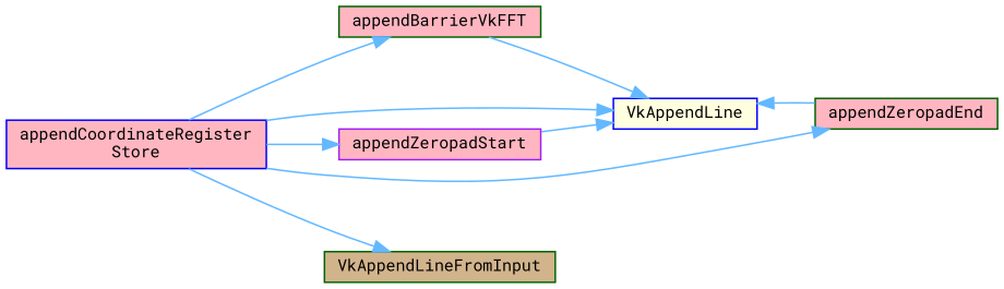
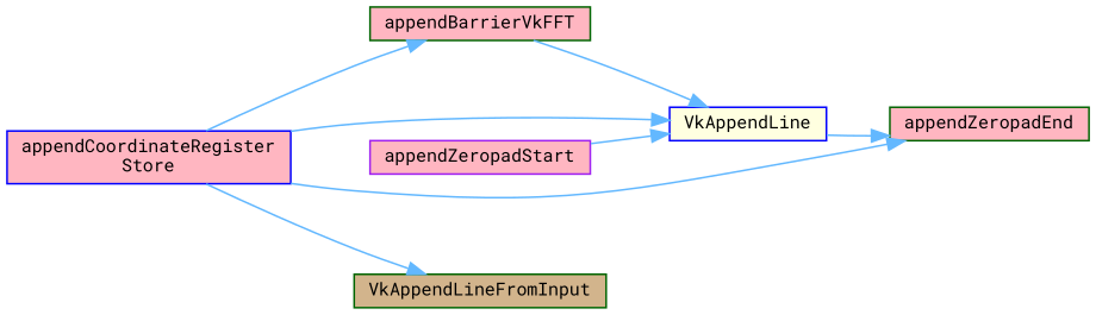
  digraph {
    fontname="Roboto Mono"
    rankdir=LR
    node [color=darkgreen fillcolor=lightpink fontname="Roboto Mono" fontsize=10 shape=box style=filled]
    edge [color=steelblue1 fontname="Roboto Mono" fontsize=10 labelfontname=Helvetica labelfontsize=10 style=solid]
    n1 [color=blue fontcolor=black height=0.2 label="appendCoordinateRegister\lStore" width=0.4]
    n2 [height=0.2 label=appendBarrierVkFFT width=0.4]
    n3 [color=blue fillcolor=lightyellow height=0.2 label=VkAppendLine width=0.4]
    n4 [height=0.2 label=appendZeropadEnd width=0.4]
    n5 [color=purple height=0.2 label=appendZeropadStart width=0.4]
    n6 [fillcolor=tan height=0.2 label=VkAppendLineFromInput width=0.4]
    n1 -> n2
    n1 -> n3
    n1 -> n4
-   n1 -> n5
    n1 -> n6
    n2 -> n3
-   n4 -> n3
+   n3 -> n4
    n5 -> n3
  }
